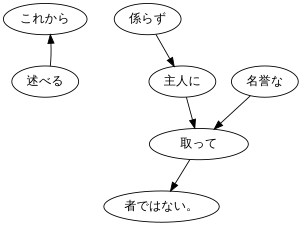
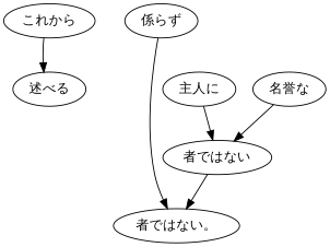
  digraph {
    fontname="Source Code Pro"
    node [fontname="Source Code Pro"]
    edge [fontname="Source Code Pro"]
    n1 [label="これから"]
    n2 [label="述べる"]
    n3 [label="者ではない。"]
    n4 [label="係らず"]
    n5 [label="主人に"]
-   n6 [label="取って"]
+   n6 [label="者ではない"]
    n7 [label="名誉な"]
-   n2 -> n1
-   n4 -> n5
+   n1 -> n2
+   n4 -> n3
    n5 -> n6
    n6 -> n3
    n7 -> n6
  }
